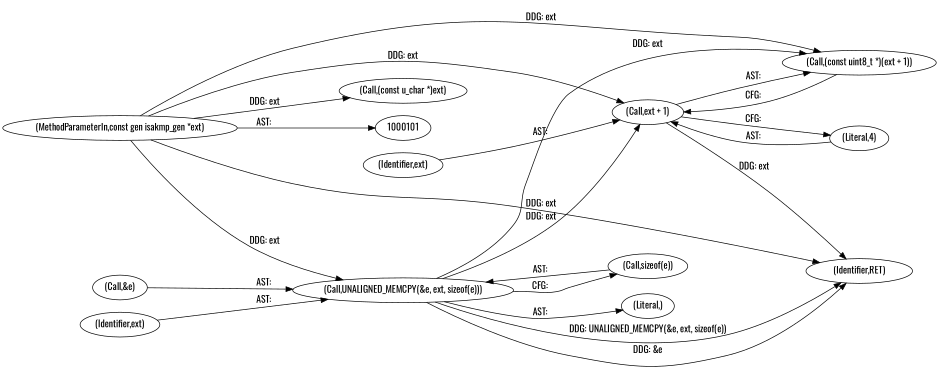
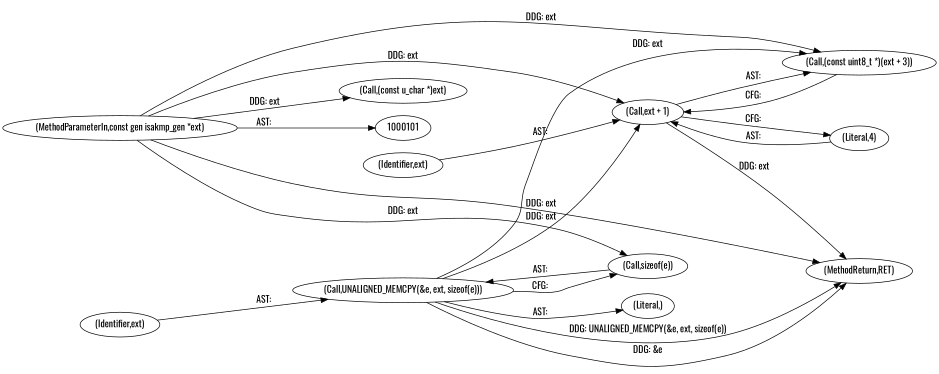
  digraph {
    fontname=Oswald
    rankdir=LR
    node [fontname=Oswald]
    edge [fontname=Oswald]
    n1 [label="(Call,ext + 1)"]
    n2 [label="(Literal,4)"]
-   n3 [label="(Identifier,RET)"]
-   n4 [label="(Call,(const uint8_t *)(ext + 1))"]
+   n3 [label="(MethodReturn,RET)"]
+   n4 [label="(Call,(const uint8_t *)(ext + 3))"]
    n5 [label="(Call,UNALIGNED_MEMCPY(&e, ext, sizeof(e)))"]
    n6 [label="(Call,sizeof(e))"]
    n7 [label="(Literal,)"]
    n8 [label="(Call,(const u_char *)ext)"]
    n9 [label="(MethodParameterIn,const gen isakmp_gen *ext)"]
    1000101
-   n11 [label="(Call,&e)"]
    n12 [label="(Identifier,ext)"]
    n13 [label="(Identifier,ext)"]
    n1 -> n2 [label="CFG: "]
    n1 -> n3 [label="DDG: ext"]
    n1 -> n4 [label="AST: "]
    n2 -> n1 [label="AST: "]
    n4 -> n1 [label="CFG: "]
    n5 -> n1 [label="DDG: ext"]
    n5 -> n3 [label="DDG: UNALIGNED_MEMCPY(&e, ext, sizeof(e))"]
    n5 -> n3 [label="DDG: &e"]
    n5 -> n4 [label="DDG: ext"]
    n5 -> n6 [label="CFG: "]
    n5 -> n7 [label="AST: "]
    n6 -> n5 [label="AST: "]
    n9 -> n1 [label="DDG: ext"]
    n9 -> n3 [label="DDG: ext"]
    n9 -> n4 [label="DDG: ext"]
-   n9 -> n5 [label="DDG: ext"]
+   n9 -> n6 [label="DDG: ext"]
    n9 -> n8 [label="DDG: ext"]
    n9 -> 1000101 [label="AST: "]
-   n11 -> n5 [label="AST: "]
    n12 -> n5 [label="AST: "]
    n13 -> n1 [label="AST: "]
  }
